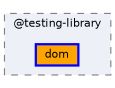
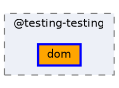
  digraph {
    compound=true
    rankdir=LR
    n1 [color=blue fillcolor=orange fontname=Helvetica fontsize=10 height=0.2 label=dom shape=box style="filled,bold" width=0.4]
    subgraph cluster_1 {
      bgcolor="#edf0f7"
      fontname=Helvetica
      fontsize=10
-     label="@testing-library"
+     label="@testing-testing"
      pencolor=grey50
      style="filled,dashed"
      n1
    }
  }
